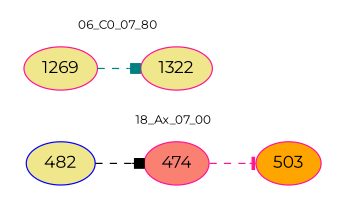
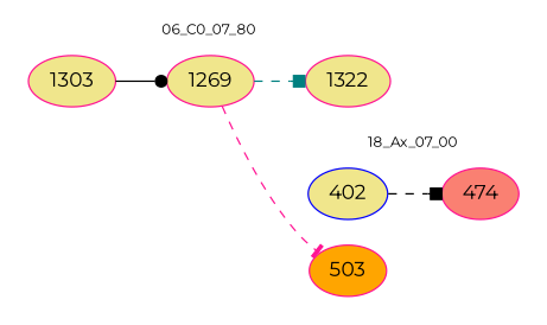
  digraph {
    fontname=Montserrat
    rankdir=LR
    node [color=deeppink fillcolor=khaki fontname=Montserrat style=filled]
    edge [arrowhead=box color=black fontname=Montserrat style=dashed]
-   n1 [color=blue label=482]
+   n1 [color=blue label=402]
    n2 [fillcolor=salmon label=474]
    n3 [fillcolor=orange label=503]
+   n4 [label=1303]
    n5 [label=1269]
    n6 [label=1322]
    subgraph cluster_1 {
      color=white
      fontsize=10
      label="18_Ax_07_00"
      n1
      n2
      n3
    }
    subgraph cluster_2 {
      color=white
      fontsize=10
      label="06_C0_07_80"
+     n4
      n5
      n6
    }
    n1 -> n2
-   n2 -> n3 [arrowhead=tee color=deeppink]
+   n5 -> n3 [arrowhead=tee color=deeppink]
+   n4 -> n5 [arrowhead=dot style=solid]
    n5 -> n6 [color=teal]
  }
